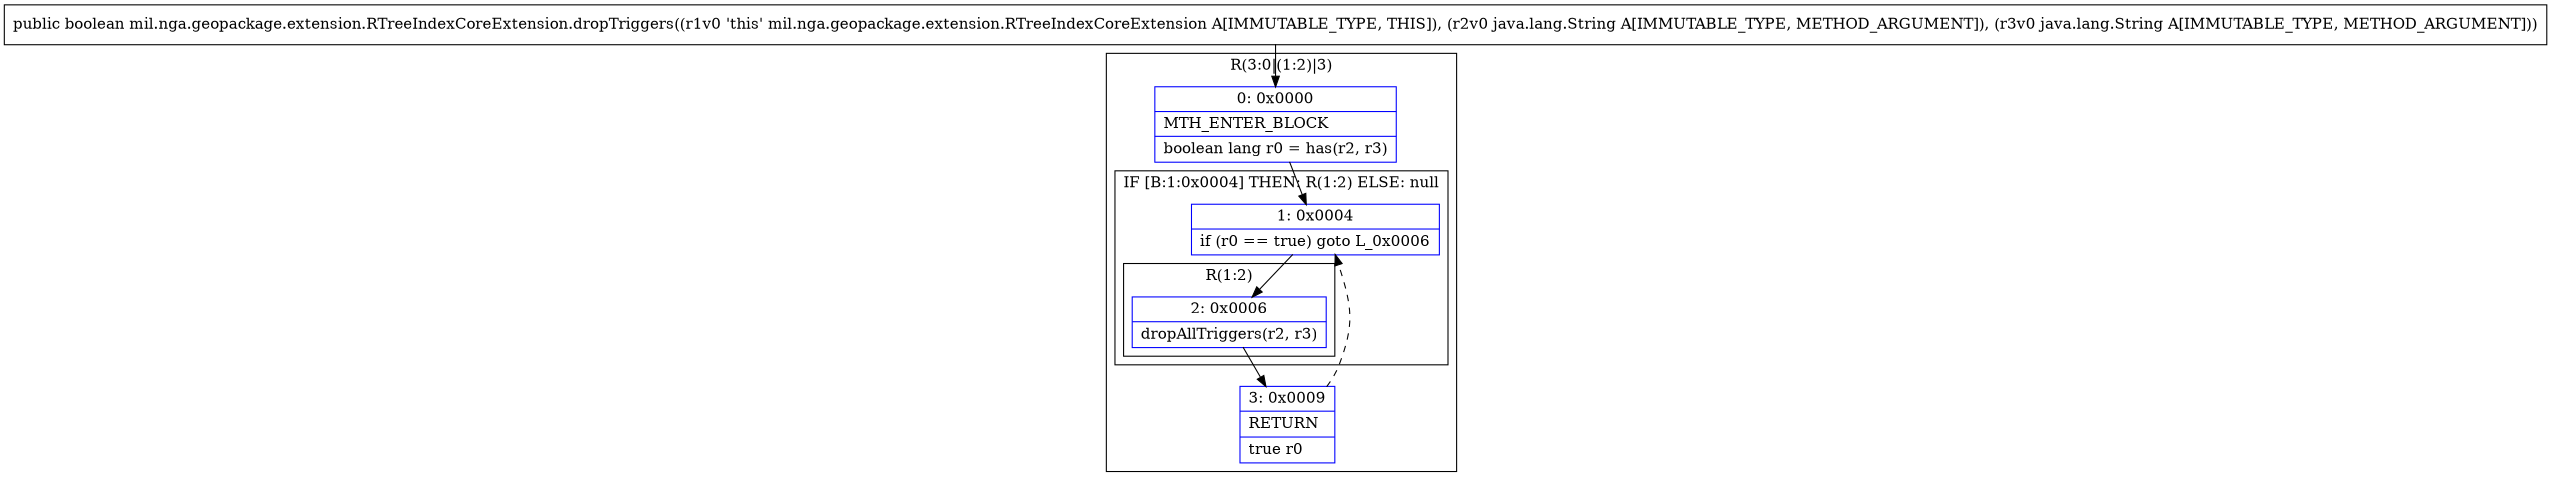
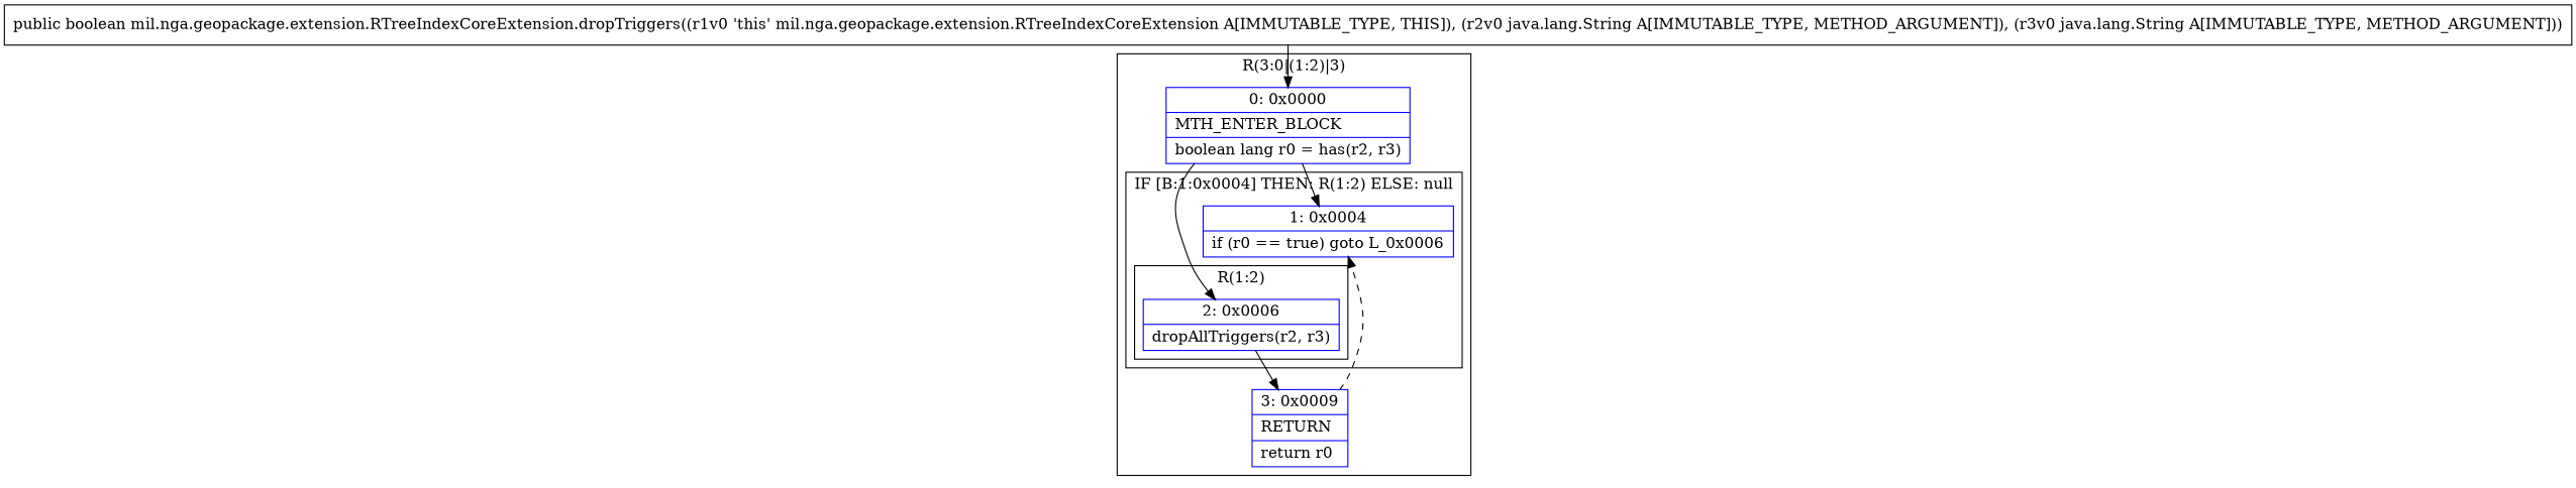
  digraph {
    node [color=blue shape=record]
    n1 [label="{2\:\ 0x0006|dropAllTriggers(r2, r3)\l}"]
    n2 [label="{1\:\ 0x0004|if (r0 == true) goto L_0x0006\l}"]
    n3 [label="{0\:\ 0x0000|MTH_ENTER_BLOCK\l|boolean lang r0 = has(r2, r3)\l}"]
-   n4 [label="{3\:\ 0x0009|RETURN\l|true r0\l}"]
+   n4 [label="{3\:\ 0x0009|RETURN\l|return r0\l}"]
    n5 [label="{public boolean mil.nga.geopackage.extension.RTreeIndexCoreExtension.dropTriggers((r1v0 'this' mil.nga.geopackage.extension.RTreeIndexCoreExtension A[IMMUTABLE_TYPE, THIS]), (r2v0 java.lang.String A[IMMUTABLE_TYPE, METHOD_ARGUMENT]), (r3v0 java.lang.String A[IMMUTABLE_TYPE, METHOD_ARGUMENT])) }" color=""]
    subgraph cluster_1 {
      label="R(3:0|(1:2)|3)"
      n3
      n4
      subgraph cluster_2 {
        label="IF [B:1:0x0004] THEN: R(1:2) ELSE: null"
        n2
        subgraph cluster_3 {
          label="R(1:2)"
          n1
        }
      }
    }
    n1 -> n4
-   n2 -> n1
+   n3 -> n1
    n3 -> n2
    n4 -> n2 [style=dashed]
    n5 -> n3
  }
